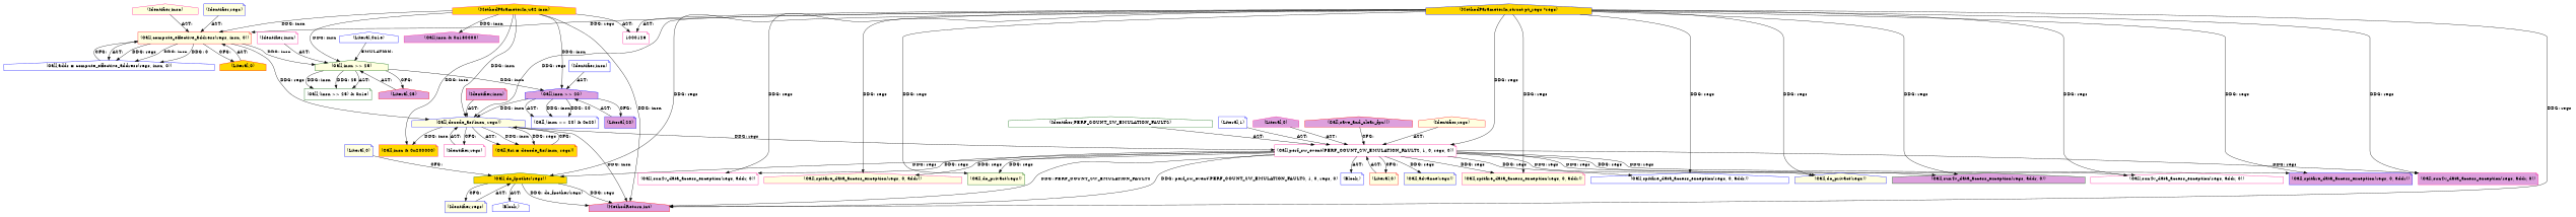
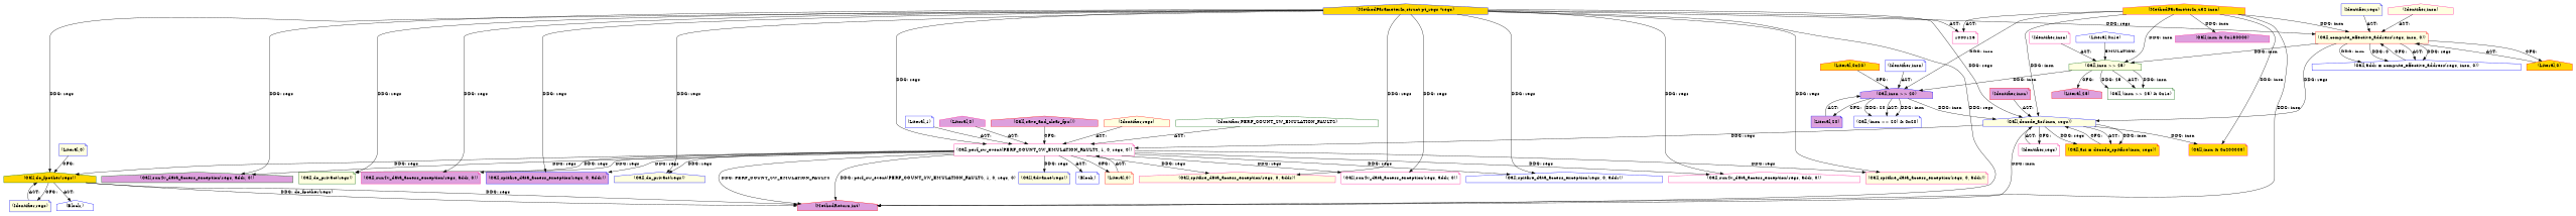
  digraph {
    node [color=blue fillcolor=white shape=house style=filled]
    n1 [color=darkgreen fillcolor=gold label="(Call,do_fpother(regs))"]
    n2 [fillcolor=lightyellow label="(Identifier,regs)" shape=note]
    n3 [color=red fillcolor=plum label="(MethodReturn,int)"]
    n4 [label="(Block,)"]
    n5 [color=deeppink label="(Call,perf_sw_event(PERF_COUNT_SW_EMULATION_FAULTS, 1, 0, regs, 0))" shape=note]
    n6 [color=darkgreen fillcolor=lightyellow label="(Call,do_privact(regs))" shape=note]
    n7 [label="(Block,)" shape=note]
    n8 [color=red fillcolor=lightyellow label="(Literal,0)" shape=note]
    n9 [color=deeppink fillcolor=lightyellow label="(Call,spitfire_data_access_exception(regs, 0, addr))" shape=note]
    n10 [color=deeppink label="(Call,sun4v_data_access_exception(regs, addr, 0))"]
    n11 [fillcolor=plum label="(Call,spitfire_data_access_exception(regs, 0, addr))" shape=note]
    n12 [color=deeppink fillcolor=plum label="(Call,sun4v_data_access_exception(regs, addr, 0))" shape=note]
    n13 [color=darkgreen fillcolor=plum label="(Call,sun4v_data_access_exception(regs, addr, 0))"]
    n14 [color=deeppink label="(Call,sun4v_data_access_exception(regs, addr, 0))" shape=note]
    n15 [color=deeppink fillcolor=lightyellow label="(Call,spitfire_data_access_exception(regs, 0, addr))"]
    n16 [label="(Call,spitfire_data_access_exception(regs, 0, addr))"]
    n17 [fillcolor=lightyellow label="(Call,advance(regs))" shape=note]
    n18 [fillcolor=lightyellow label="(Call,do_privact(regs))"]
    n19 [fillcolor=lightyellow label="(Call,decode_asi(insn, regs))"]
    n20 [color=deeppink label="(Identifier,regs)" shape=note]
-   n21 [color=red fillcolor=gold label="(Call,asi = decode_asi(insn, regs))" shape=note]
+   n21 [color=red fillcolor=gold label="(Call,asi = decode_spitfire(insn, regs))" shape=note]
    n22 [color=deeppink fillcolor=gold label="(Call,insn & 0x200000)" shape=note]
    n23 [fillcolor=plum label="(Call,insn >> 20)"]
    n24 [fillcolor=plum label="(Literal,20)" shape=note]
    n25 [label="(Call,(insn >> 20) & 0x20)" shape=note]
    n26 [color=darkgreen fillcolor=lightyellow label="(Call,insn >> 25)"]
    n27 [color=darkgreen label="(Call,(insn >> 25) & 0x1e)" shape=note]
    n28 [color=red fillcolor=plum label="(Literal,25)"]
    n29 [color=red fillcolor=lightyellow label="(Call,compute_effective_address(regs, insn, 0))" shape=note]
    n30 [color=red fillcolor=gold label="(Literal,0)"]
    n31 [label="(Call,addr = compute_effective_address(regs, insn, 0))"]
    n32 [fillcolor=gold label="(MethodParameterIn,struct pt_regs *regs)"]
    n33 [color=deeppink label=1000126 shape=note]
    n34 [color=deeppink fillcolor=gold label="(MethodParameterIn,u32 insn)"]
    n35 [color=deeppink fillcolor=plum label="(Call,insn & 0x180000)"]
    n36 [label="(Literal,0x1e)"]
    n37 [color=red fillcolor=lightyellow label="(Identifier,regs)"]
    n38 [fillcolor=lightyellow label="(Literal,0)" shape=note]
    n39 [label="(Identifier,insn)" shape=note]
    n40 [color=red fillcolor=plum label="(Identifier,insn)" shape=note]
+   n41 [color=red fillcolor=gold label="(Literal,0x20)"]
    n42 [color=darkgreen label="(Identifier,PERF_COUNT_SW_EMULATION_FAULTS)"]
    n43 [label="(Literal,1)" shape=note]
    n44 [color=deeppink fillcolor=plum label="(Literal,0)"]
    n45 [fillcolor=lightyellow label="(Identifier,regs)" shape=note]
    n46 [color=red fillcolor=plum label="(Call,save_and_clear_fpu())"]
    n47 [color=deeppink label="(Identifier,insn)" shape=note]
    n48 [color=deeppink fillcolor=lightyellow label="(Identifier,insn)"]
    n1 -> n2 [label="CFG: "]
    n1 -> n3 [label="DDG: do_fpother(regs)"]
    n1 -> n3 [label="DDG: regs"]
    n1 -> n4 [label="AST: "]
    n2 -> n1 [label="AST: "]
    n5 -> n1 [label="DDG: regs"]
    n5 -> n3 [label="DDG: PERF_COUNT_SW_EMULATION_FAULTS"]
    n5 -> n3 [label="DDG: perf_sw_event(PERF_COUNT_SW_EMULATION_FAULTS, 1, 0, regs, 0)"]
    n5 -> n6 [label="DDG: regs"]
    n5 -> n7 [label="AST: "]
    n5 -> n8 [label="CFG: "]
    n5 -> n9 [label="DDG: regs"]
    n5 -> n10 [label="DDG: regs"]
    n5 -> n11 [label="DDG: regs"]
    n5 -> n12 [label="DDG: regs"]
    n5 -> n13 [label="DDG: regs"]
    n5 -> n14 [label="DDG: regs"]
    n5 -> n15 [label="DDG: regs"]
    n5 -> n16 [label="DDG: regs"]
    n5 -> n17 [label="DDG: regs"]
    n5 -> n18 [label="DDG: regs"]
    n8 -> n5 [label="AST: "]
    n19 -> n3 [label="DDG: insn"]
    n19 -> n5 [label="DDG: regs"]
    n19 -> n20 [label="CFG: "]
    n19 -> n21 [label="AST: "]
    n19 -> n21 [label="DDG: insn"]
    n19 -> n21 [label="DDG: regs"]
    n19 -> n22 [label="DDG: insn"]
    n20 -> n19 [label="AST: "]
    n21 -> n19 [label="CFG: "]
    n23 -> n19 [label="DDG: insn"]
    n23 -> n24 [label="CFG: "]
    n23 -> n25 [label="AST: "]
    n23 -> n25 [label="DDG: insn"]
    n23 -> n25 [label="DDG: 20"]
    n24 -> n23 [label="AST: "]
    n26 -> n23 [label="DDG: insn"]
    n26 -> n27 [label="AST: "]
    n26 -> n27 [label="DDG: insn"]
    n26 -> n27 [label="DDG: 25"]
    n26 -> n28 [label="CFG: "]
-   n28 -> n26 [label="AST: "]
    n29 -> n19 [label="DDG: regs"]
    n29 -> n26 [label="DDG: insn"]
    n29 -> n30 [label="CFG: "]
    n29 -> n31 [label="AST: "]
    n29 -> n31 [label="DDG: regs"]
    n29 -> n31 [label="DDG: insn"]
    n29 -> n31 [label="DDG: 0"]
    n30 -> n29 [label="AST: "]
    n31 -> n29 [label="CFG: "]
    n32 -> n1 [label="DDG: regs"]
    n32 -> n3 [label="DDG: regs"]
    n32 -> n5 [label="DDG: regs"]
    n32 -> n6 [label="DDG: regs"]
    n32 -> n9 [label="DDG: regs"]
    n32 -> n10 [label="DDG: regs"]
    n32 -> n11 [label="DDG: regs"]
    n32 -> n12 [label="DDG: regs"]
    n32 -> n13 [label="DDG: regs"]
    n32 -> n14 [label="DDG: regs"]
    n32 -> n15 [label="DDG: regs"]
    n32 -> n16 [label="DDG: regs"]
    n32 -> n18 [label="DDG: regs"]
    n32 -> n19 [label="DDG: regs"]
    n32 -> n29 [label="DDG: regs"]
    n32 -> n33 [label="AST: "]
    n34 -> n3 [label="DDG: insn"]
    n34 -> n19 [label="DDG: insn"]
    n34 -> n22 [label="DDG: insn"]
    n34 -> n23 [label="DDG: insn"]
    n34 -> n26 [label="DDG: insn"]
    n34 -> n29 [label="DDG: insn"]
    n34 -> n33 [label="AST: "]
    n34 -> n35 [label="DDG: insn"]
    n36 -> n26 [label="EMULATION: "]
    n37 -> n5 [label="AST: "]
    n38 -> n1 [label="CFG: "]
    n39 -> n23 [label="AST: "]
    n40 -> n19 [label="AST: "]
+   n41 -> n23 [label="CFG: "]
    n42 -> n5 [label="AST: "]
    n43 -> n5 [label="AST: "]
    n44 -> n5 [label="AST: "]
    n45 -> n29 [label="AST: "]
    n46 -> n5 [label="CFG: "]
    n47 -> n26 [label="AST: "]
    n48 -> n29 [label="AST: "]
  }
